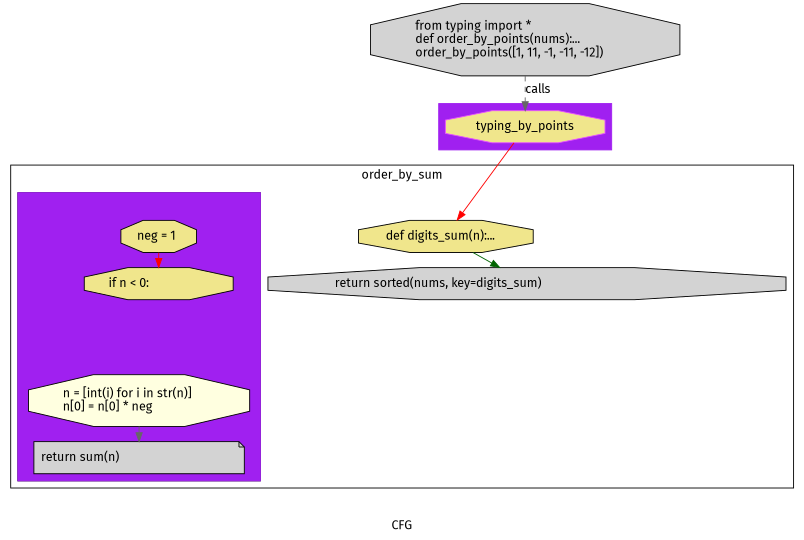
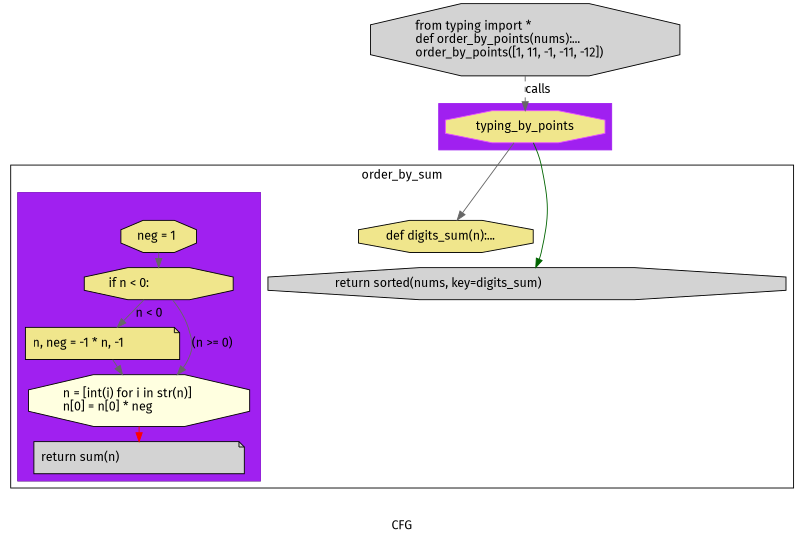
  digraph {
    compound=True
    fontname="Fira Sans"
    label=CFG
    pack=False
    rankdir=TB
    ranksep=0.02
    node [fillcolor=khaki fontname="Fira Sans" linenum="[5]" shape=octagon style="filled,solid"]
    edge [color=gray40 fontname="Fira Sans"]
    n1 [color="#E552FF" height=0.5 label=typing_by_points linenum="[11]" style=filled width=1.9444]
    n2 [height=0.5 label="neg = 1\l" linenum="[4]" width=1.0278]
    n3 [height=0.5 label="if n < 0:\l" width=2.3234]
+   n4 [height=0.5 label="n, neg = -1 * n, -1\l" shape=note width=2.4028]
    n5 [fillcolor=lightyellow height=0.52778 label="n = [int(i) for i in str(n)]\ln[0] = n[0] * neg\l" linenum="[6, 7]" width=3.4444]
    n6 [fillcolor=lightgrey height=0.5 label="return sum(n)\l" linenum="[8]" shape=note width=3.2823]
    n7 [height=0.5 label="def digits_sum(n):...\l" linenum="[3]" width=2.6389]
    n8 [fillcolor=lightgrey height=0.5 label="return sorted(nums, key=digits_sum)\l" linenum="[9]" width=8.0735]
    n9 [fillcolor=lightgrey height=0.73611 label="from typing import *\ldef order_by_points(nums):...\lorder_by_points([1, 11, -1, -11, -12])\l" linenum="[1]" width=4.5833]
    subgraph cluster_1 {
      label=order_by_sum
      n7
      n8
      subgraph cluster_2 {
        label=digits_sum
        n2
        n3
+       n4
        n5
        n6
        subgraph cluster_3 {
          color=purple
          compound=true
          label=""
          shape=tab
          style=filled
        }
      }
    }
    subgraph cluster_4 {
      color=purple
      compound=true
      label=""
      shape=tab
      style=filled
      n1
    }
-   n1 -> n7 [color=red]
-   n2 -> n3 [color=red]
-   n5 -> n6
-   n7 -> n8 [color=darkgreen]
+   n1 -> n7
+   n2 -> n3
+   n3 -> n4 [label="n < 0"]
+   n3 -> n5 [label="(n >= 0)"]
+   n4 -> n5
+   n5 -> n6 [color=red]
+   n1 -> n8 [color=darkgreen]
    n9 -> n1 [label=calls style=dashed]
  }
